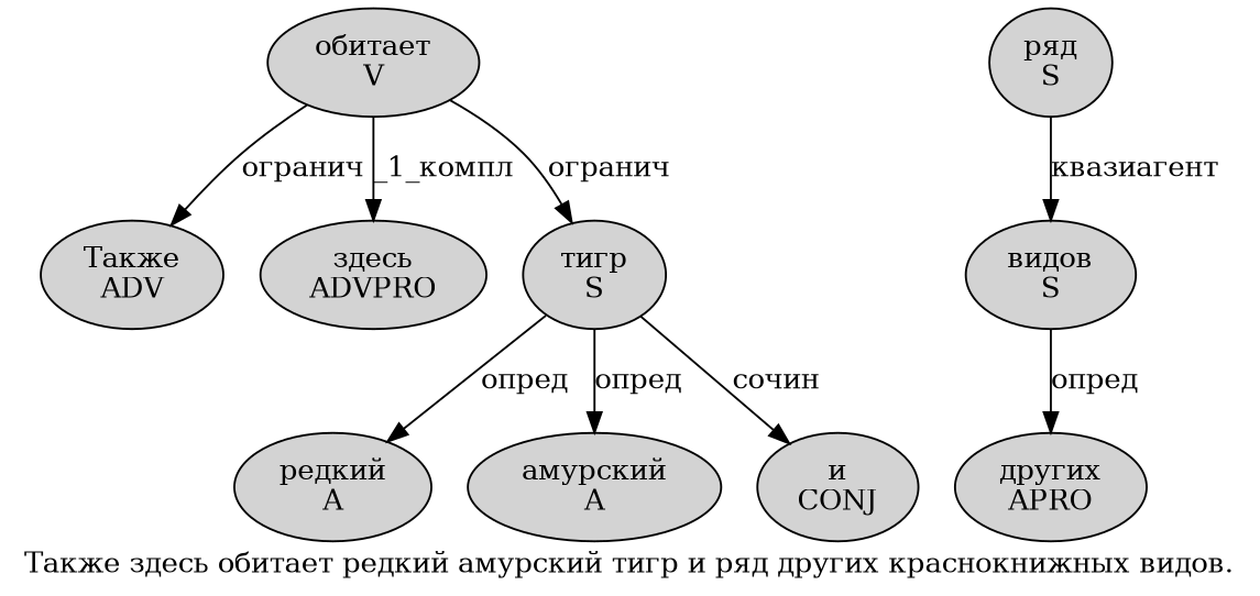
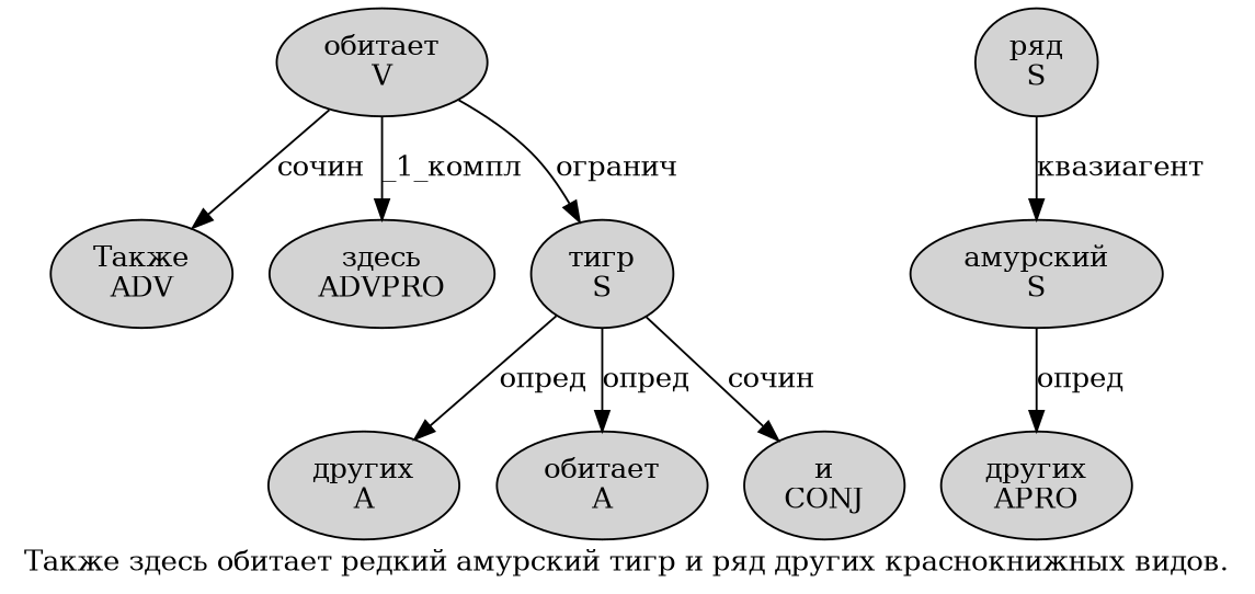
  digraph {
    label="Также здесь обитает редкий амурский тигр и ряд других краснокнижных видов."
    node [fillcolor=lightgray penwidth=1 shape=ellipse style=filled]
    n1 [label="Также\nADV"]
    n2 [label="здесь\nADVPRO"]
    n3 [label="обитает\nV"]
    n4 [label="тигр\nS"]
-   n5 [label="редкий\nA"]
-   n6 [label="амурский\nA"]
+   n5 [label="других\nA"]
+   n6 [label="обитает\nA"]
    n7 [label="и\nCONJ"]
    n8 [label="ряд\nS"]
-   n9 [label="видов\nS"]
+   n9 [label="амурский\nS"]
    n10 [label="других\nAPRO"]
-   n3 -> n1 [label="огранич"]
+   n3 -> n1 [label="сочин"]
    n3 -> n2 [label="_1_компл"]
    n3 -> n4 [label="огранич"]
    n4 -> n5 [label="опред"]
    n4 -> n6 [label="опред"]
    n4 -> n7 [label="сочин"]
    n8 -> n9 [label="квазиагент"]
    n9 -> n10 [label="опред"]
  }
